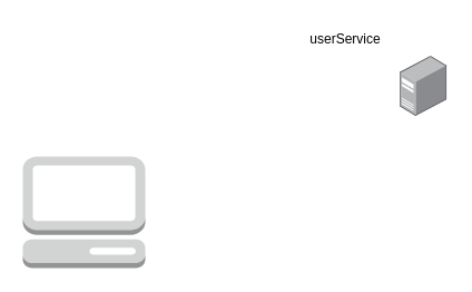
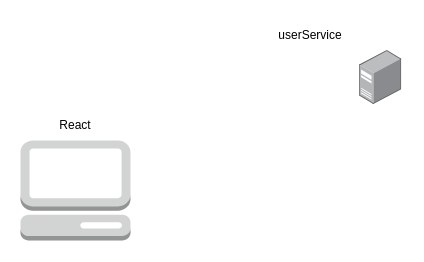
  <mxCell id="0" />
  <mxCell id="1" parent="0" />
  <mxCell id="2" value="" style="outlineConnect=0;dashed=0;verticalLabelPosition=bottom;verticalAlign=top;align=center;html=1;shape=mxgraph.aws3.management_console;fillColor=#D2D3D3;gradientColor=none;" vertex="1" parent="1"><mxGeometry x="20" y="140" width="110" height="100" as="geometry" /></mxCell>
+ <mxCell id="3" value="React" style="text;html=1;align=center;verticalAlign=middle;whiteSpace=wrap;rounded=0;" vertex="1" parent="1"><mxGeometry x="45" y="110" width="60" height="30" as="geometry" /></mxCell>
  <mxCell id="4" value="" style="image;points=[];aspect=fixed;html=1;align=center;shadow=0;dashed=0;image=img/lib/allied_telesis/computer_and_terminals/Server_Desktop.svg;" vertex="1" parent="1"><mxGeometry x="358.7" y="50" width="42.6" height="54" as="geometry" /></mxCell>
  <mxCell id="5" value="userService" style="text;html=1;align=center;verticalAlign=middle;whiteSpace=wrap;rounded=0;" vertex="1" parent="1"><mxGeometry x="280" y="20" width="60" height="30" as="geometry" /></mxCell>
